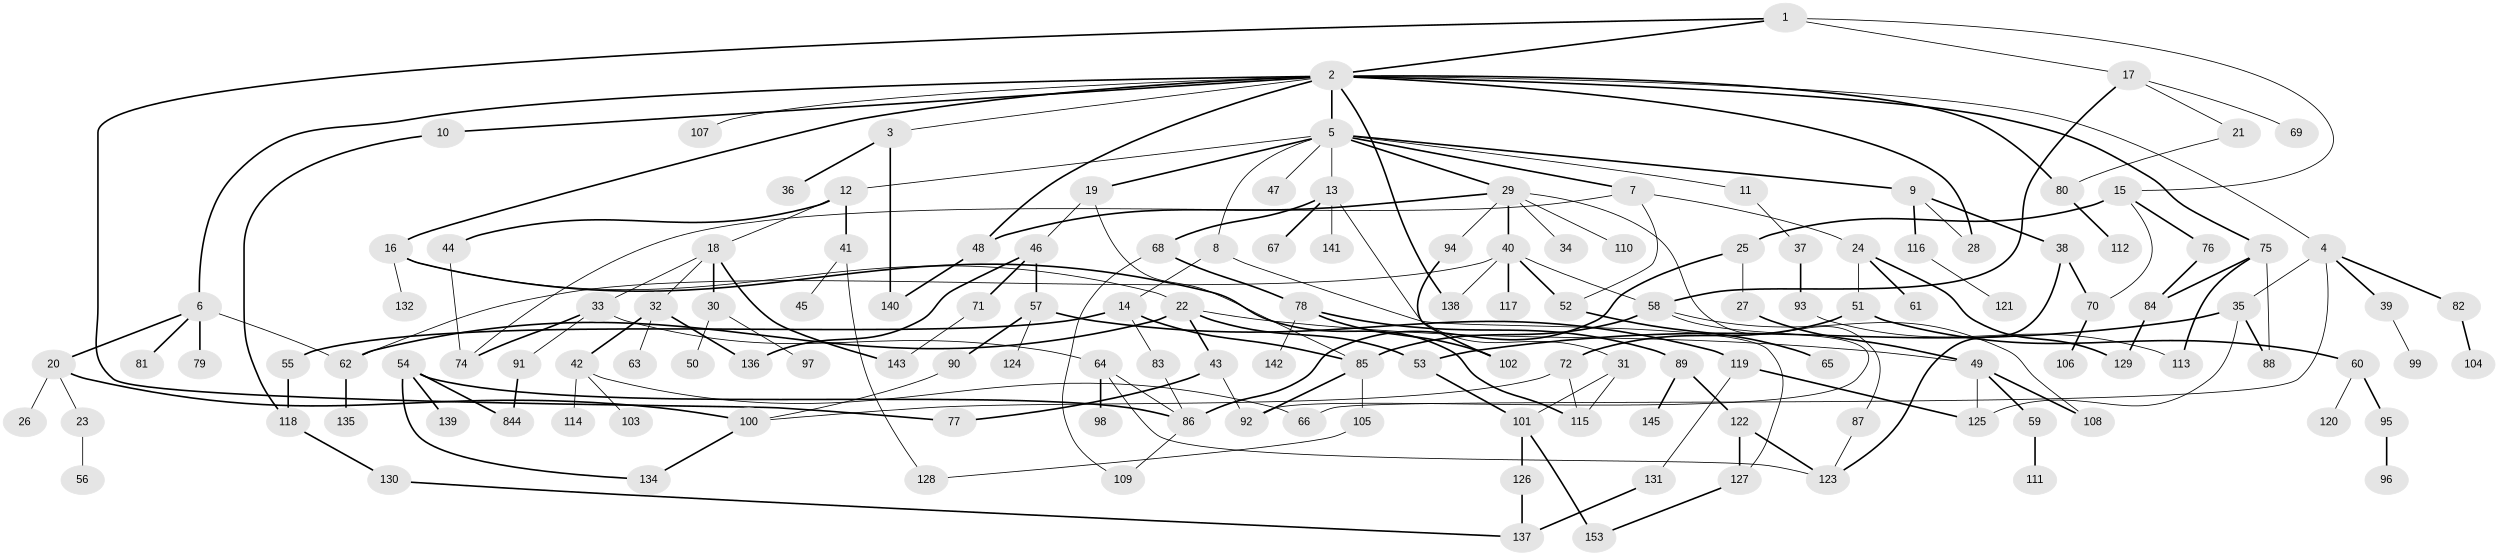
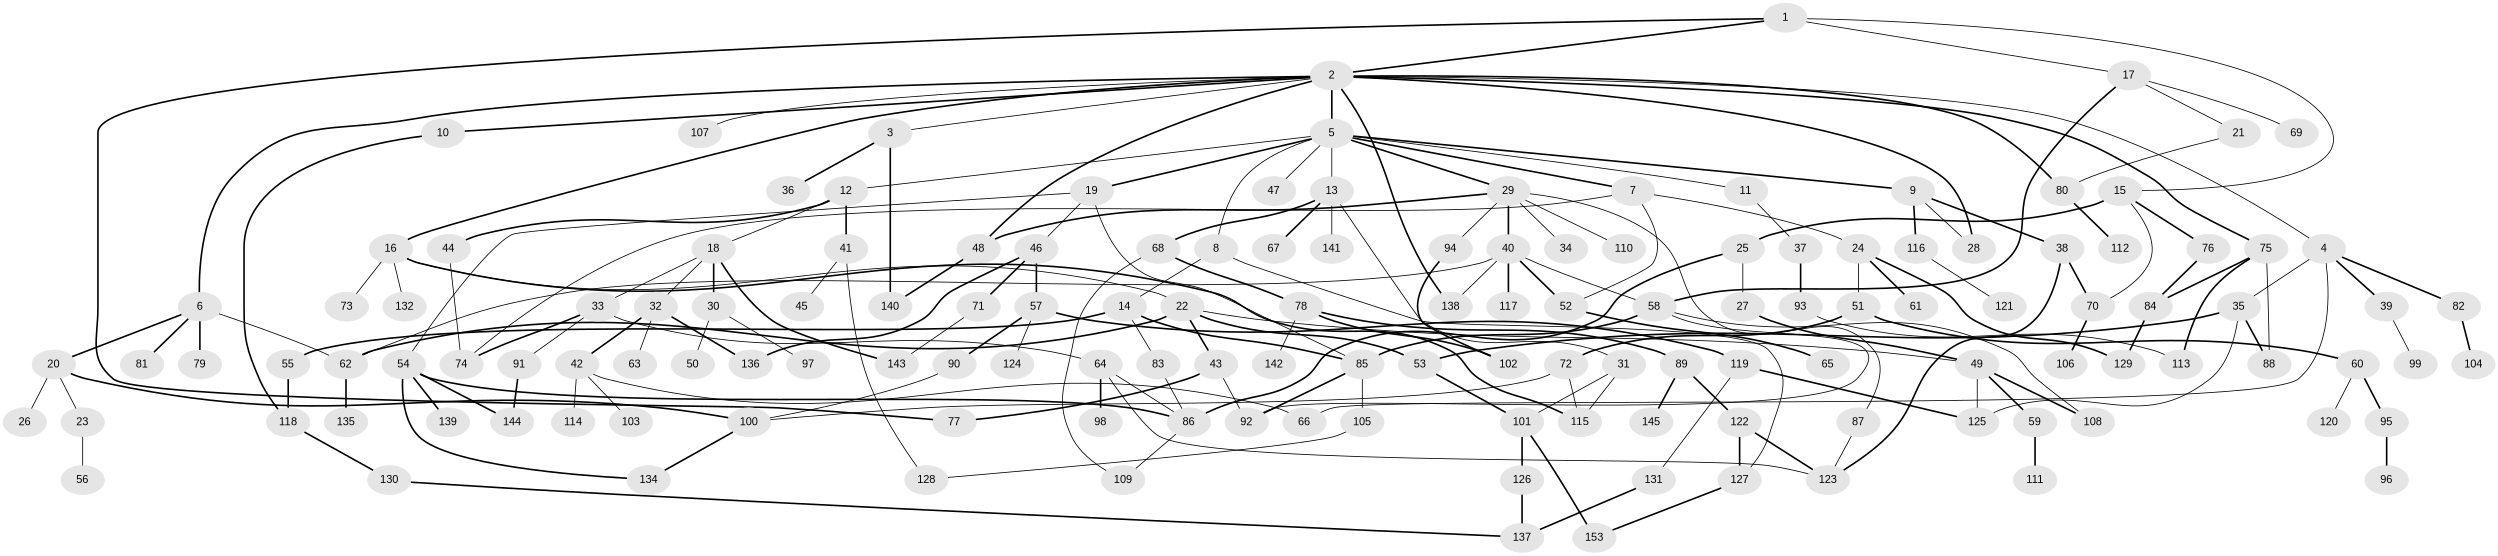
  graph {
    fontname="Liberation Sans"
    node [color=gray90 fontname="Liberation Sans" style=filled]
    edge [fontname="Liberation Sans" style=bold]
    1
    2
    15
    17
    77
    3
    4
    5
    6
    10
    16
    28
    48
    75
    80
    107
    138
    25
    70
    76
    21
    58
    69
    36
    140
    35
    39
    66
    82
    7
    8
    9
    11
    12
    13
    19
    29
    47
    20
    62
    79
    81
    118
    22
+   73
    115
    132
    88
    84
    113
    112
    53
    125
    99
    104
    24
    52
    74
    14
    127
    38
    116
    37
    18
    41
    44
    31
    67
    68
    141
    85
    46
    54
    34
    40
    87
    94
    110
    23
    26
    100
    135
    51
    61
    129
    65
    55
    83
    n89 [label=153]
    123
    121
    130
    93
    30
    32
    33
    143
    45
    128
    101
    78
    109
    86
    92
    105
    27
    106
    43
    49
    108
    50
    97
    42
    63
    136
    64
    91
    57
    71
    134
    139
-   144 [label=844]
+   144
    56
    59
    60
    72
    117
    102
    126
    103
    114
    98
    90
    119
    124
    111
    95
    120
    131
    96
    89
    142
    122
    145
    137
    1 -- 2
    1 -- 15 [style=solid]
    1 -- 17 [style=solid]
    1 -- 77
    2 -- 3 [style=solid]
    2 -- 4 [style=solid]
    2 -- 5
    2 -- 6
    2 -- 10
    2 -- 16
    2 -- 28
    2 -- 48
    2 -- 75
    2 -- 80
    2 -- 107 [style=solid]
    2 -- 138
    15 -- 25
    15 -- 70 [style=solid]
    15 -- 76
    17 -- 21 [style=solid]
    17 -- 58
    17 -- 69 [style=solid]
    3 -- 36
    3 -- 140
    4 -- 35 [style=solid]
    4 -- 39
    4 -- 66 [style=solid]
    4 -- 82
    5 -- 7
    5 -- 8 [style=solid]
    5 -- 9
    5 -- 11 [style=solid]
    5 -- 12 [style=solid]
    5 -- 13 [style=solid]
    5 -- 19
    5 -- 29
    5 -- 47 [style=solid]
    6 -- 20
    6 -- 62 [style=solid]
    6 -- 79
    6 -- 81
    10 -- 118
    16 -- 22 [style=solid]
+   16 -- 73 [style=solid]
    16 -- 115
    16 -- 132 [style=solid]
    48 -- 140
    75 -- 88 [style=solid]
    75 -- 84
    75 -- 113
    80 -- 112
    25 -- 86
    25 -- 27 [style=solid]
    70 -- 106
    76 -- 84
    21 -- 80 [style=solid]
    58 -- 85
    58 -- 92 [style=solid]
    58 -- 108 [style=solid]
    35 -- 88
    35 -- 53
    35 -- 125 [style=solid]
    39 -- 99 [style=solid]
    82 -- 104
    7 -- 24 [style=solid]
    7 -- 52 [style=solid]
    7 -- 74 [style=solid]
    8 -- 14 [style=solid]
    8 -- 127 [style=solid]
    9 -- 28 [style=solid]
    9 -- 38
    9 -- 116
    11 -- 37 [style=solid]
    12 -- 18 [style=solid]
    12 -- 41
    12 -- 44
    13 -- 31 [style=solid]
    13 -- 67
    13 -- 68
    13 -- 141 [style=solid]
    19 -- 85 [style=solid]
    19 -- 46 [style=solid]
+   19 -- 54 [style=solid]
    29 -- 48
    29 -- 34 [style=solid]
    29 -- 40
    29 -- 87 [style=solid]
    29 -- 94 [style=solid]
    29 -- 110 [style=solid]
    20 -- 23 [style=solid]
    20 -- 26 [style=solid]
    20 -- 100
    62 -- 135
    118 -- 130
    22 -- 62
    22 -- 53
    22 -- 43
    22 -- 49 [style=solid]
    84 -- 129
    53 -- 101
    24 -- 51 [style=solid]
    24 -- 61
    24 -- 129
    52 -- 65
    14 -- 85
    14 -- 55
    14 -- 83 [style=solid]
    127 -- n89
    38 -- 70
    38 -- 123
    116 -- 121 [style=solid]
    37 -- 93
    18 -- 30
    18 -- 32 [style=solid]
    18 -- 33 [style=solid]
    18 -- 143
    41 -- 45 [style=solid]
    41 -- 128 [style=solid]
    44 -- 74 [style=solid]
    31 -- 115 [style=solid]
    31 -- 101 [style=solid]
    68 -- 78
    68 -- 109 [style=solid]
    85 -- 92
    85 -- 105 [style=solid]
    46 -- 136
    46 -- 57
    46 -- 71
    54 -- 86
    54 -- 134
    54 -- 139
    54 -- 144
    40 -- 138 [style=solid]
    40 -- 58 [style=solid]
    40 -- 62 [style=solid]
    40 -- 52
    40 -- 117
    87 -- 123 [style=solid]
    94 -- 102
    23 -- 56 [style=solid]
    100 -- 134
    51 -- 60
    51 -- 72
    55 -- 118
    83 -- 86 [style=solid]
    130 -- 137
    93 -- 113 [style=solid]
    30 -- 50 [style=solid]
    30 -- 97 [style=solid]
    32 -- 42
    32 -- 63 [style=solid]
    32 -- 136
    33 -- 74
    33 -- 64 [style=solid]
    33 -- 91 [style=solid]
    101 -- n89
    101 -- 126
    78 -- 102
    78 -- 89
    78 -- 142 [style=solid]
    86 -- 109 [style=solid]
    105 -- 128 [style=solid]
    27 -- 49
    43 -- 77
    43 -- 92 [style=solid]
    49 -- 125 [style=solid]
    49 -- 108
    49 -- 59
    42 -- 66 [style=solid]
    42 -- 103 [style=solid]
    42 -- 114 [style=solid]
    64 -- 123 [style=solid]
    64 -- 86 [style=solid]
    64 -- 98
    91 -- 144
    57 -- 90
    57 -- 119
    57 -- 124 [style=solid]
    71 -- 143 [style=solid]
    59 -- 111
    60 -- 95
    60 -- 120 [style=solid]
    72 -- 115 [style=solid]
    72 -- 100 [style=solid]
    126 -- 137
    90 -- 100 [style=solid]
    119 -- 125
    119 -- 131 [style=solid]
    95 -- 96
    131 -- 137
    89 -- 122
    89 -- 145
    122 -- 127
    122 -- 123
  }
